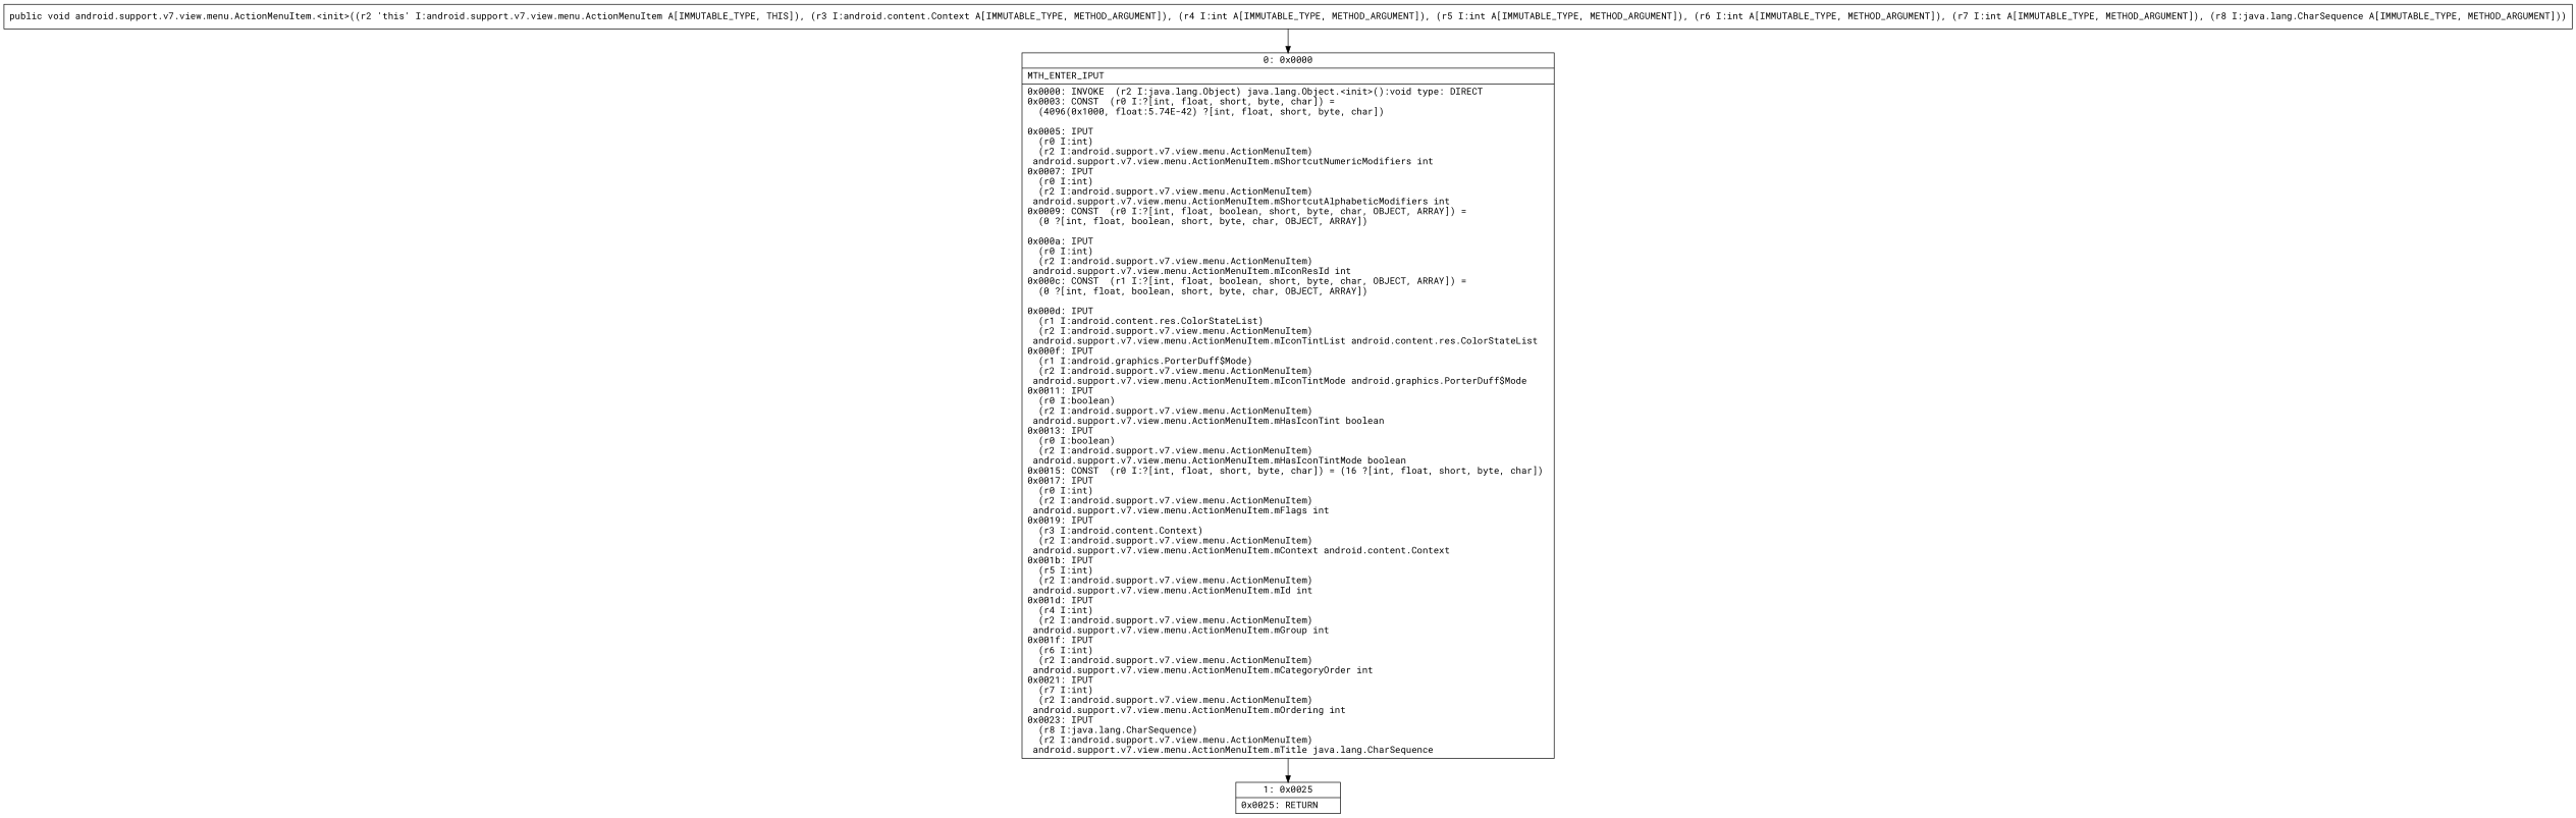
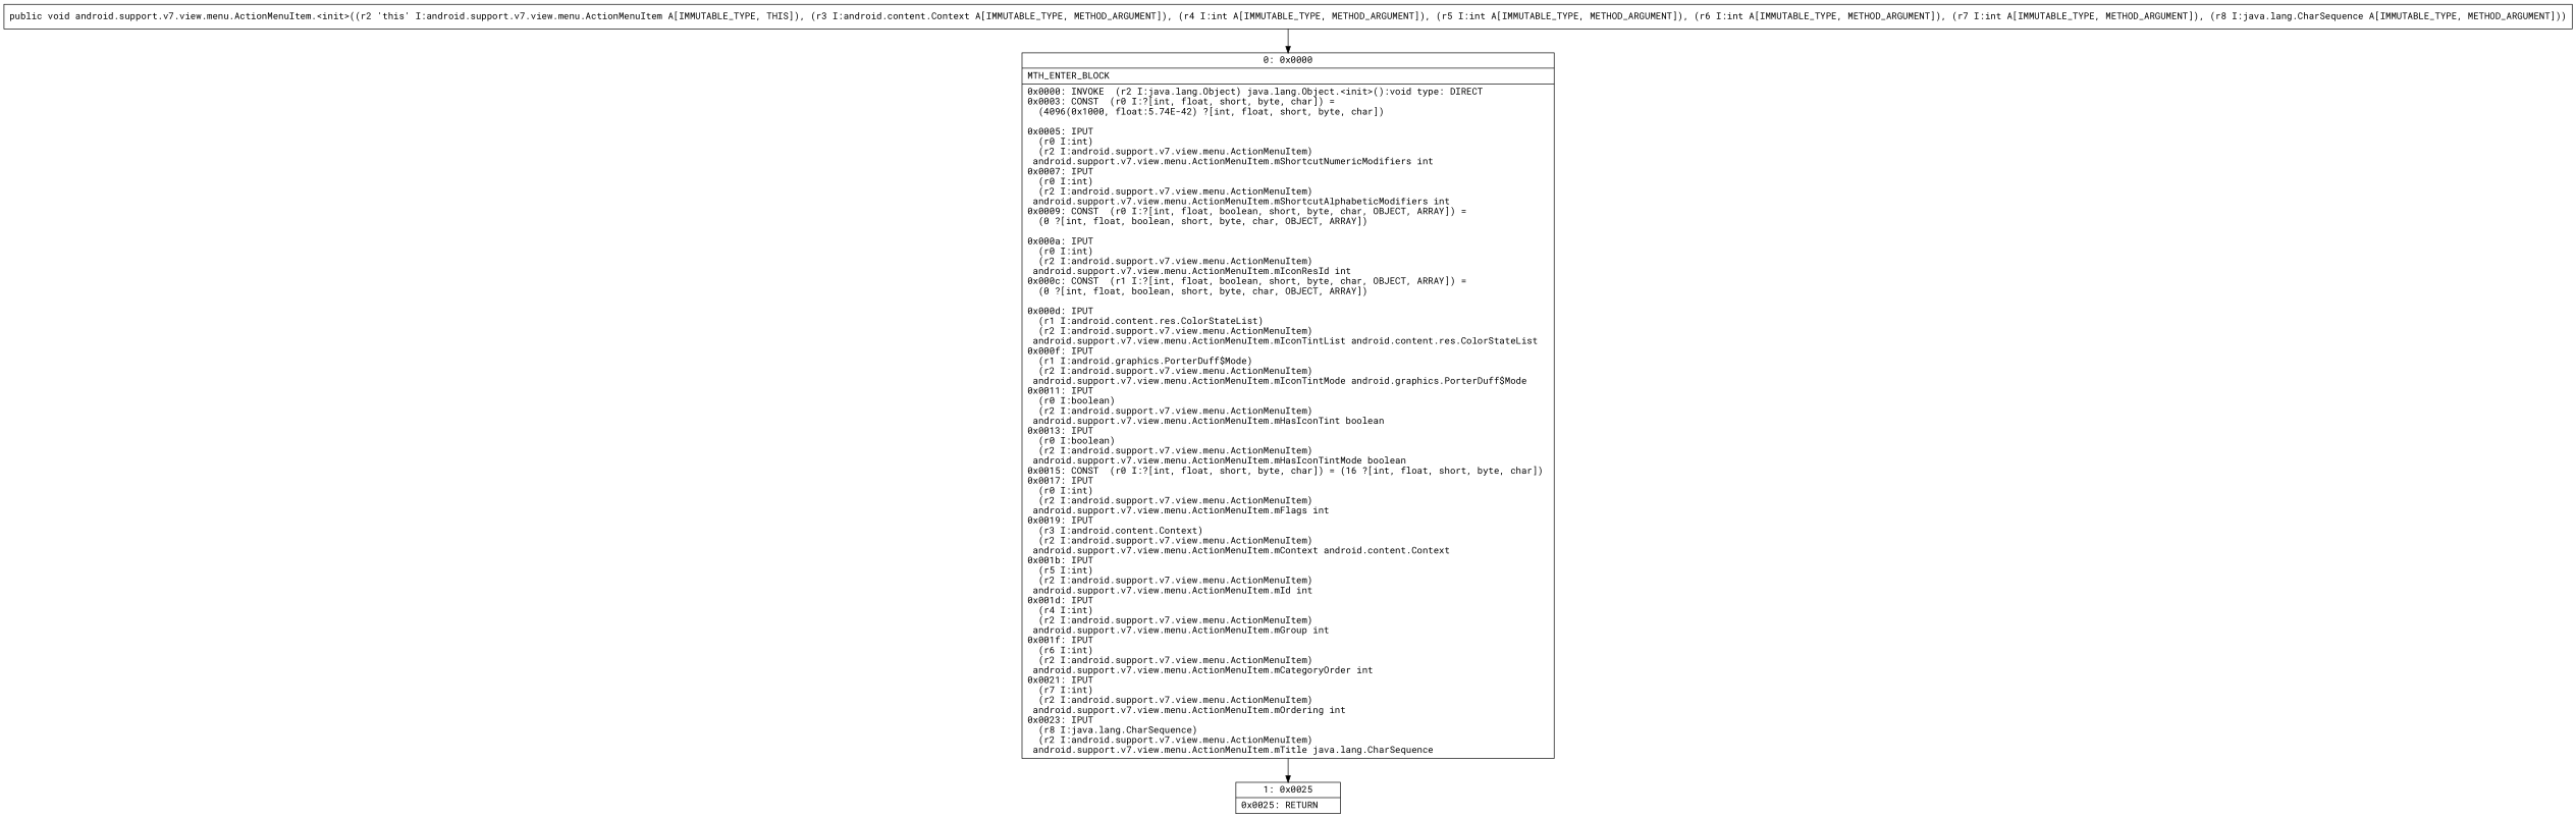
  digraph {
    fontname="Roboto Mono"
    node [shape=record fontname="Roboto Mono"]
    edge [fontname="Roboto Mono"]
-   n1 [label="{0\:\ 0x0000|MTH_ENTER_IPUT\l|0x0000: INVOKE  (r2 I:java.lang.Object) java.lang.Object.\<init\>():void type: DIRECT \l0x0003: CONST  (r0 I:?[int, float, short, byte, char]) = \l  (4096(0x1000, float:5.74E\-42) ?[int, float, short, byte, char])\l \l0x0005: IPUT  \l  (r0 I:int)\l  (r2 I:android.support.v7.view.menu.ActionMenuItem)\l android.support.v7.view.menu.ActionMenuItem.mShortcutNumericModifiers int \l0x0007: IPUT  \l  (r0 I:int)\l  (r2 I:android.support.v7.view.menu.ActionMenuItem)\l android.support.v7.view.menu.ActionMenuItem.mShortcutAlphabeticModifiers int \l0x0009: CONST  (r0 I:?[int, float, boolean, short, byte, char, OBJECT, ARRAY]) = \l  (0 ?[int, float, boolean, short, byte, char, OBJECT, ARRAY])\l \l0x000a: IPUT  \l  (r0 I:int)\l  (r2 I:android.support.v7.view.menu.ActionMenuItem)\l android.support.v7.view.menu.ActionMenuItem.mIconResId int \l0x000c: CONST  (r1 I:?[int, float, boolean, short, byte, char, OBJECT, ARRAY]) = \l  (0 ?[int, float, boolean, short, byte, char, OBJECT, ARRAY])\l \l0x000d: IPUT  \l  (r1 I:android.content.res.ColorStateList)\l  (r2 I:android.support.v7.view.menu.ActionMenuItem)\l android.support.v7.view.menu.ActionMenuItem.mIconTintList android.content.res.ColorStateList \l0x000f: IPUT  \l  (r1 I:android.graphics.PorterDuff$Mode)\l  (r2 I:android.support.v7.view.menu.ActionMenuItem)\l android.support.v7.view.menu.ActionMenuItem.mIconTintMode android.graphics.PorterDuff$Mode \l0x0011: IPUT  \l  (r0 I:boolean)\l  (r2 I:android.support.v7.view.menu.ActionMenuItem)\l android.support.v7.view.menu.ActionMenuItem.mHasIconTint boolean \l0x0013: IPUT  \l  (r0 I:boolean)\l  (r2 I:android.support.v7.view.menu.ActionMenuItem)\l android.support.v7.view.menu.ActionMenuItem.mHasIconTintMode boolean \l0x0015: CONST  (r0 I:?[int, float, short, byte, char]) = (16 ?[int, float, short, byte, char]) \l0x0017: IPUT  \l  (r0 I:int)\l  (r2 I:android.support.v7.view.menu.ActionMenuItem)\l android.support.v7.view.menu.ActionMenuItem.mFlags int \l0x0019: IPUT  \l  (r3 I:android.content.Context)\l  (r2 I:android.support.v7.view.menu.ActionMenuItem)\l android.support.v7.view.menu.ActionMenuItem.mContext android.content.Context \l0x001b: IPUT  \l  (r5 I:int)\l  (r2 I:android.support.v7.view.menu.ActionMenuItem)\l android.support.v7.view.menu.ActionMenuItem.mId int \l0x001d: IPUT  \l  (r4 I:int)\l  (r2 I:android.support.v7.view.menu.ActionMenuItem)\l android.support.v7.view.menu.ActionMenuItem.mGroup int \l0x001f: IPUT  \l  (r6 I:int)\l  (r2 I:android.support.v7.view.menu.ActionMenuItem)\l android.support.v7.view.menu.ActionMenuItem.mCategoryOrder int \l0x0021: IPUT  \l  (r7 I:int)\l  (r2 I:android.support.v7.view.menu.ActionMenuItem)\l android.support.v7.view.menu.ActionMenuItem.mOrdering int \l0x0023: IPUT  \l  (r8 I:java.lang.CharSequence)\l  (r2 I:android.support.v7.view.menu.ActionMenuItem)\l android.support.v7.view.menu.ActionMenuItem.mTitle java.lang.CharSequence \l}"]
+   n1 [label="{0\:\ 0x0000|MTH_ENTER_BLOCK\l|0x0000: INVOKE  (r2 I:java.lang.Object) java.lang.Object.\<init\>():void type: DIRECT \l0x0003: CONST  (r0 I:?[int, float, short, byte, char]) = \l  (4096(0x1000, float:5.74E\-42) ?[int, float, short, byte, char])\l \l0x0005: IPUT  \l  (r0 I:int)\l  (r2 I:android.support.v7.view.menu.ActionMenuItem)\l android.support.v7.view.menu.ActionMenuItem.mShortcutNumericModifiers int \l0x0007: IPUT  \l  (r0 I:int)\l  (r2 I:android.support.v7.view.menu.ActionMenuItem)\l android.support.v7.view.menu.ActionMenuItem.mShortcutAlphabeticModifiers int \l0x0009: CONST  (r0 I:?[int, float, boolean, short, byte, char, OBJECT, ARRAY]) = \l  (0 ?[int, float, boolean, short, byte, char, OBJECT, ARRAY])\l \l0x000a: IPUT  \l  (r0 I:int)\l  (r2 I:android.support.v7.view.menu.ActionMenuItem)\l android.support.v7.view.menu.ActionMenuItem.mIconResId int \l0x000c: CONST  (r1 I:?[int, float, boolean, short, byte, char, OBJECT, ARRAY]) = \l  (0 ?[int, float, boolean, short, byte, char, OBJECT, ARRAY])\l \l0x000d: IPUT  \l  (r1 I:android.content.res.ColorStateList)\l  (r2 I:android.support.v7.view.menu.ActionMenuItem)\l android.support.v7.view.menu.ActionMenuItem.mIconTintList android.content.res.ColorStateList \l0x000f: IPUT  \l  (r1 I:android.graphics.PorterDuff$Mode)\l  (r2 I:android.support.v7.view.menu.ActionMenuItem)\l android.support.v7.view.menu.ActionMenuItem.mIconTintMode android.graphics.PorterDuff$Mode \l0x0011: IPUT  \l  (r0 I:boolean)\l  (r2 I:android.support.v7.view.menu.ActionMenuItem)\l android.support.v7.view.menu.ActionMenuItem.mHasIconTint boolean \l0x0013: IPUT  \l  (r0 I:boolean)\l  (r2 I:android.support.v7.view.menu.ActionMenuItem)\l android.support.v7.view.menu.ActionMenuItem.mHasIconTintMode boolean \l0x0015: CONST  (r0 I:?[int, float, short, byte, char]) = (16 ?[int, float, short, byte, char]) \l0x0017: IPUT  \l  (r0 I:int)\l  (r2 I:android.support.v7.view.menu.ActionMenuItem)\l android.support.v7.view.menu.ActionMenuItem.mFlags int \l0x0019: IPUT  \l  (r3 I:android.content.Context)\l  (r2 I:android.support.v7.view.menu.ActionMenuItem)\l android.support.v7.view.menu.ActionMenuItem.mContext android.content.Context \l0x001b: IPUT  \l  (r5 I:int)\l  (r2 I:android.support.v7.view.menu.ActionMenuItem)\l android.support.v7.view.menu.ActionMenuItem.mId int \l0x001d: IPUT  \l  (r4 I:int)\l  (r2 I:android.support.v7.view.menu.ActionMenuItem)\l android.support.v7.view.menu.ActionMenuItem.mGroup int \l0x001f: IPUT  \l  (r6 I:int)\l  (r2 I:android.support.v7.view.menu.ActionMenuItem)\l android.support.v7.view.menu.ActionMenuItem.mCategoryOrder int \l0x0021: IPUT  \l  (r7 I:int)\l  (r2 I:android.support.v7.view.menu.ActionMenuItem)\l android.support.v7.view.menu.ActionMenuItem.mOrdering int \l0x0023: IPUT  \l  (r8 I:java.lang.CharSequence)\l  (r2 I:android.support.v7.view.menu.ActionMenuItem)\l android.support.v7.view.menu.ActionMenuItem.mTitle java.lang.CharSequence \l}"]
    n2 [label="{1\:\ 0x0025|0x0025: RETURN   \l}"]
    n3 [label="{public void android.support.v7.view.menu.ActionMenuItem.\<init\>((r2 'this' I:android.support.v7.view.menu.ActionMenuItem A[IMMUTABLE_TYPE, THIS]), (r3 I:android.content.Context A[IMMUTABLE_TYPE, METHOD_ARGUMENT]), (r4 I:int A[IMMUTABLE_TYPE, METHOD_ARGUMENT]), (r5 I:int A[IMMUTABLE_TYPE, METHOD_ARGUMENT]), (r6 I:int A[IMMUTABLE_TYPE, METHOD_ARGUMENT]), (r7 I:int A[IMMUTABLE_TYPE, METHOD_ARGUMENT]), (r8 I:java.lang.CharSequence A[IMMUTABLE_TYPE, METHOD_ARGUMENT])) }"]
    n1 -> n2
    n3 -> n1
  }
